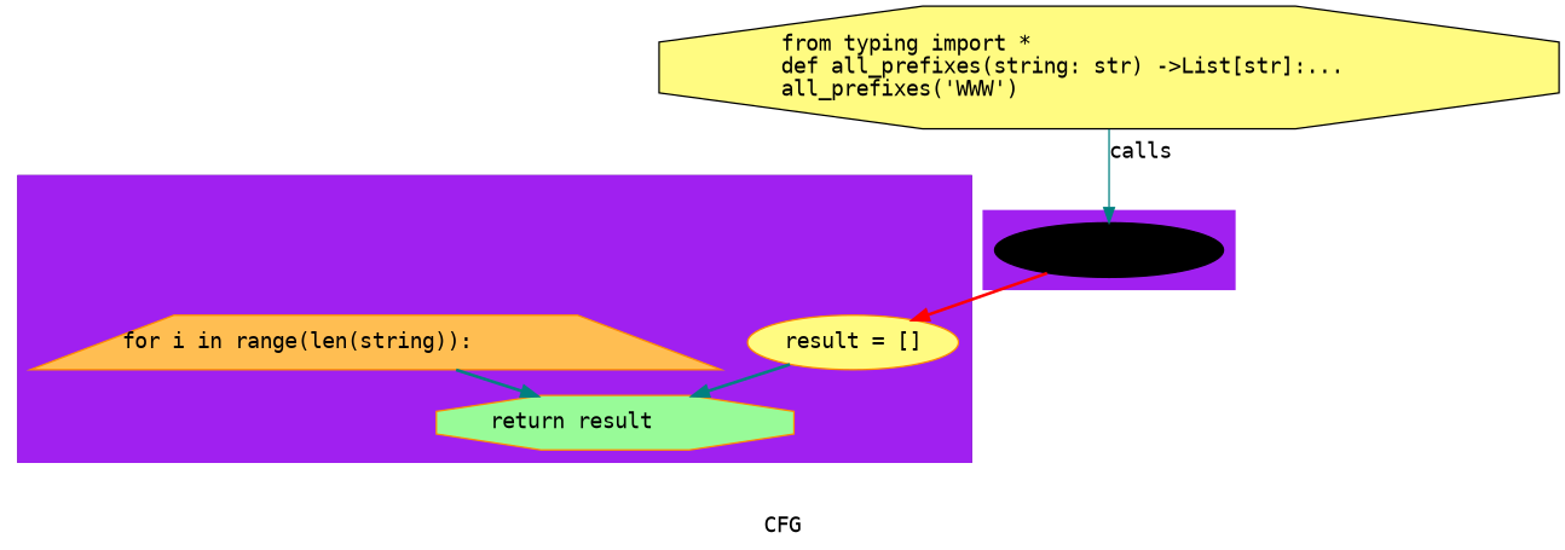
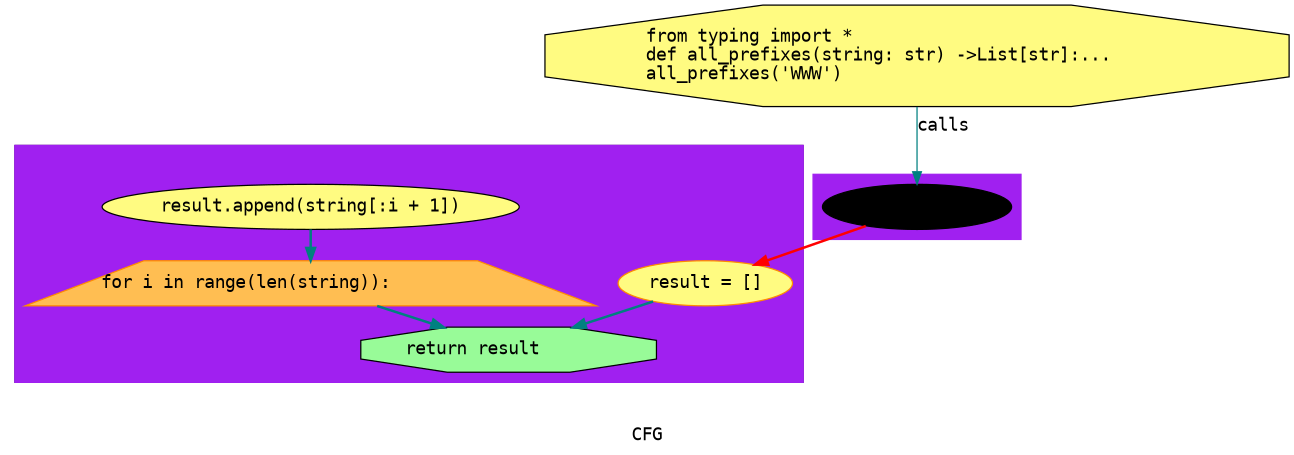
  digraph {
    compound=True
    fontname="DejaVu Sans Mono"
    label=CFG
    pack=False
    rankdir=TB
    ranksep=0.02
    node [color=black fontname="DejaVu Sans Mono" shape=ellipse style="filled,solid" fillcolor="#FFFB81"]
    edge [color=teal fontname="DejaVu Sans Mono" style=bold]
    n1 [height=0.5 label=all_prefixes linenum="[11]" style=filled width=1.6111 fillcolor=""]
    n2 [color=darkorange height=0.5 label="result = []\l" linenum="[5]" width=1.4861]
    n3 [color=darkorange fillcolor="#FFBE52" height=0.5 label="for i in range(len(string)):\l" linenum="[7]" shape=trapezium width=5.17]
-   n5 [color=darkorange fillcolor="#98fb98" height=0.5 label="return result\l" linenum="[9]" shape=octagon width=3.2823]
+   n4 [height=0.5 label="result.append(string[:i + 1])\l" linenum="[8]" width=3.5556]
+   n5 [fillcolor="#98fb98" height=0.5 label="return result\l" linenum="[9]" shape=octagon width=3.2823]
    n6 [height=0.73611 label="from typing import *\ldef all_prefixes(string: str) ->List[str]:...\lall_prefixes('WWW')\l" linenum="[1]" shape=octagon width=5.3889]
    subgraph cluster_1 {
      label=all_prefixes
      n2
      n3
+     n4
      n5
      subgraph cluster_2 {
        color=purple
        compound=true
        label=""
        shape=tab
        style=filled
      }
      subgraph cluster_3 {
        color=purple
        compound=true
        label=""
        shape=tab
        style=filled
      }
    }
    subgraph cluster_4 {
      color=purple
      compound=true
      label=""
      shape=tab
      style=filled
      n1
    }
    n1 -> n2 [color=red]
    n2 -> n5
    n3 -> n5
+   n4 -> n3
    n6 -> n1 [label=calls style=solid]
  }
